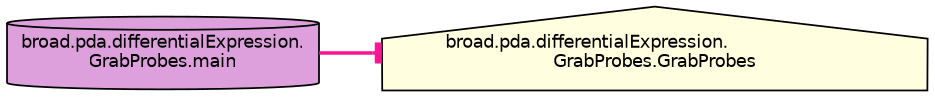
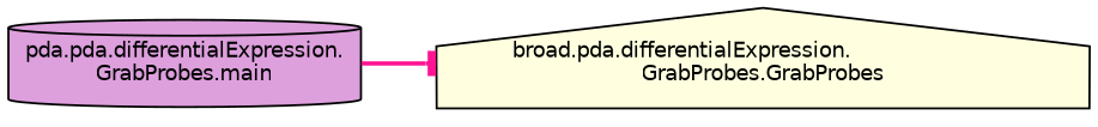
  digraph {
    rankdir=LR
    node [color=black fontname=Helvetica fontsize=10 style=filled]
-   n1 [fillcolor=plum fontcolor=black height=0.2 label="broad.pda.differentialExpression.\lGrabProbes.main" shape=cylinder width=0.4]
+   n1 [fillcolor=plum fontcolor=black height=0.2 label="pda.pda.differentialExpression.\lGrabProbes.main" shape=cylinder width=0.4]
    n2 [fillcolor=lightyellow height=0.2 label="broad.pda.differentialExpression.\lGrabProbes.GrabProbes" shape=house width=0.4]
    n1 -> n2 [color=deeppink fontname=Helvetica fontsize=10 labelfontname=Helvetica labelfontsize=10 style=bold arrowhead=tee]
  }
